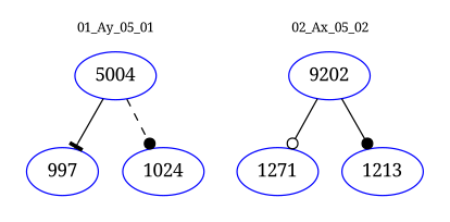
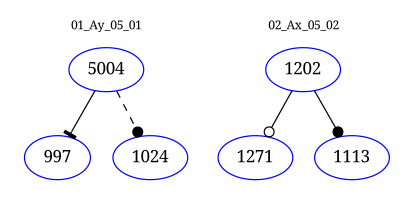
  digraph {
    fontname="Noto Serif"
    node [color=blue fontname="Noto Serif"]
    edge [arrowhead=dot color=black fontname="Noto Serif" style=solid]
    n1 [label=5004]
    n2 [label=997]
    n3 [label=1024]
-   n4 [label=9202]
+   n4 [label=1202]
    n5 [label=1271]
-   n6 [label=1213]
+   n6 [label=1113]
    subgraph cluster_1 {
      color=white
      fontsize=10
      label="01_Ay_05_01"
      n1
      n2
      n3
    }
    subgraph cluster_2 {
      color=white
      fontsize=10
      label="02_Ax_05_02"
      n4
      n5
      n6
    }
    n1 -> n2 [arrowhead=tee]
    n1 -> n3 [style=dashed]
    n4 -> n5 [arrowhead=odot]
    n4 -> n6
  }
